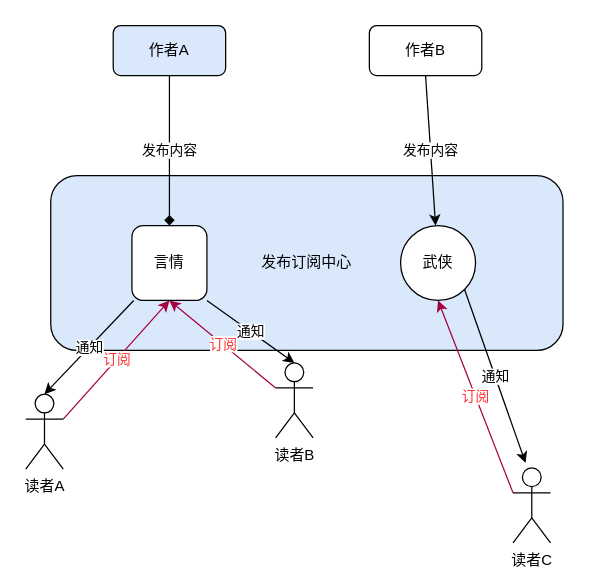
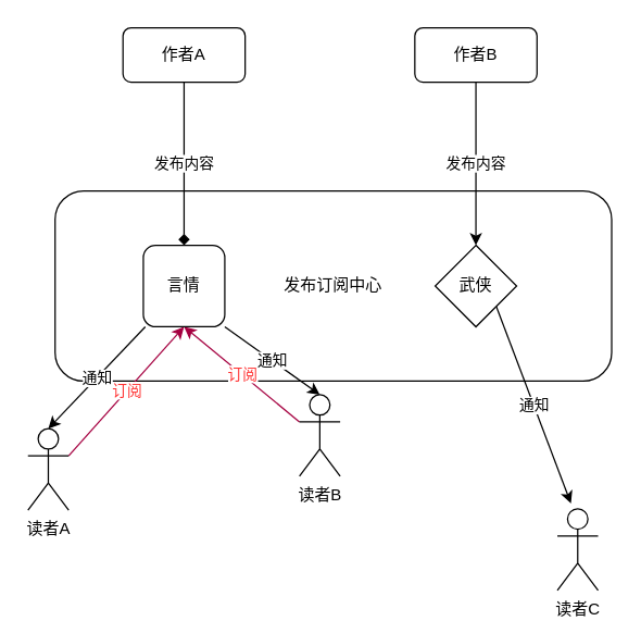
  <mxCell id="0" />
  <mxCell id="1" parent="0" />
  <mxCell id="2" style="edgeStyle=none;html=1;exitX=0.25;exitY=0;exitDx=0;exitDy=0;entryX=0.5;entryY=0;entryDx=0;entryDy=0;" parent="1" source="4" target="14" edge="1"><mxGeometry relative="1" as="geometry" /></mxCell>
  <mxCell id="3" style="edgeStyle=none;html=1;exitX=0.25;exitY=0;exitDx=0;exitDy=0;" parent="1" source="4" target="14" edge="1"><mxGeometry relative="1" as="geometry" /></mxCell>
- <mxCell id="4" value="发布订阅中心" style="rounded=1;whiteSpace=wrap;html=1;fillColor=#dae8fc;" parent="1" vertex="1"><mxGeometry x="40" y="140" width="410" height="140" as="geometry" /></mxCell>
+ <mxCell id="4" value="发布订阅中心" style="rounded=1;whiteSpace=wrap;html=1;" parent="1" vertex="1"><mxGeometry x="40" y="140" width="410" height="140" as="geometry" /></mxCell>
  <mxCell id="5" value="发布内容" style="edgeStyle=none;html=1;entryX=0.5;entryY=0;entryDx=0;entryDy=0;endArrow=diamond;" parent="1" source="6" target="14" edge="1"><mxGeometry relative="1" as="geometry"><mxPoint x="135" y="170" as="targetPoint" /></mxGeometry></mxCell>
- <mxCell id="6" value="作者A" style="rounded=1;whiteSpace=wrap;html=1;fillColor=#dae8fc;" parent="1" vertex="1"><mxGeometry x="90" y="20" width="90" height="40" as="geometry" /></mxCell>
+ <mxCell id="6" value="作者A" style="rounded=1;whiteSpace=wrap;html=1;" parent="1" vertex="1"><mxGeometry x="90" y="20" width="90" height="40" as="geometry" /></mxCell>
  <mxCell id="7" value="订阅" style="edgeStyle=none;html=1;exitX=1;exitY=0.333;exitDx=0;exitDy=0;exitPerimeter=0;entryX=0.5;entryY=1;entryDx=0;entryDy=0;fillColor=#d80073;strokeColor=#A50040;fontColor=#FF3333;" edge="1" parent="1" source="8" target="14"><mxGeometry relative="1" as="geometry" /></mxCell>
  <mxCell id="8" value="读者A" style="shape=umlActor;verticalLabelPosition=bottom;verticalAlign=top;html=1;outlineConnect=0;" parent="1" vertex="1"><mxGeometry x="20" y="315" width="30" height="60" as="geometry" /></mxCell>
- <mxCell id="9" value="订阅" style="edgeStyle=none;html=1;exitX=0;exitY=0.333;exitDx=0;exitDy=0;exitPerimeter=0;entryX=0.5;entryY=1;entryDx=0;entryDy=0;fontColor=#FF3333;fillColor=#d80073;strokeColor=#A50040;" edge="1" parent="1" source="10" target="16"><mxGeometry relative="1" as="geometry" /></mxCell>
  <mxCell id="10" value="读者C" style="shape=umlActor;verticalLabelPosition=bottom;verticalAlign=top;html=1;outlineConnect=0;" parent="1" vertex="1"><mxGeometry x="410" y="374" width="30" height="60" as="geometry" /></mxCell>
  <mxCell id="11" value="订阅" style="edgeStyle=none;html=1;exitX=0;exitY=0.333;exitDx=0;exitDy=0;exitPerimeter=0;entryX=0.5;entryY=1;entryDx=0;entryDy=0;fontColor=#FF3333;fillColor=#d80073;strokeColor=#A50040;" edge="1" parent="1" source="12" target="14"><mxGeometry relative="1" as="geometry" /></mxCell>
  <mxCell id="12" value="读者B" style="shape=umlActor;verticalLabelPosition=bottom;verticalAlign=top;html=1;outlineConnect=0;" parent="1" vertex="1"><mxGeometry x="220" y="290" width="30" height="60" as="geometry" /></mxCell>
  <mxCell id="13" value="通知" style="edgeStyle=none;html=1;entryX=0.5;entryY=0;entryDx=0;entryDy=0;entryPerimeter=0;" parent="1" source="14" target="8" edge="1"><mxGeometry relative="1" as="geometry" /></mxCell>
  <mxCell id="14" value="言情" style="whiteSpace=wrap;html=1;aspect=fixed;rounded=1;" parent="1" vertex="1"><mxGeometry x="105" y="180" width="60" height="60" as="geometry" /></mxCell>
  <mxCell id="15" value="通知" style="edgeStyle=none;html=1;exitX=1;exitY=1;exitDx=0;exitDy=0;" parent="1" source="16" edge="1"><mxGeometry relative="1" as="geometry"><mxPoint x="420" y="370" as="targetPoint" /></mxGeometry></mxCell>
- <mxCell id="16" value="武侠" style="ellipse;whiteSpace=wrap;html=1;aspect=fixed;" parent="1" vertex="1"><mxGeometry x="320" y="180" width="60" height="60" as="geometry" /></mxCell>
+ <mxCell id="16" value="武侠" style="rhombus;whiteSpace=wrap;html=1;aspect=fixed;" parent="1" vertex="1"><mxGeometry x="320" y="180" width="60" height="60" as="geometry" /></mxCell>
  <mxCell id="17" value="发布内容" style="edgeStyle=none;html=1;exitX=0.5;exitY=1;exitDx=0;exitDy=0;" parent="1" source="18" target="16" edge="1"><mxGeometry relative="1" as="geometry"><mxPoint as="offset" /></mxGeometry></mxCell>
- <mxCell id="18" value="作者B" style="rounded=1;whiteSpace=wrap;html=1;" parent="1" vertex="1"><mxGeometry x="295" y="20" width="90" height="40" as="geometry" /></mxCell>
+ <mxCell id="18" value="作者B" style="rounded=1;whiteSpace=wrap;html=1;" parent="1" vertex="1"><mxGeometry x="305" y="20" width="90" height="40" as="geometry" /></mxCell>
  <mxCell id="19" value="通知" style="edgeStyle=none;html=1;entryX=0.5;entryY=0;entryDx=0;entryDy=0;entryPerimeter=0;exitX=1;exitY=1;exitDx=0;exitDy=0;" parent="1" source="14" target="12" edge="1"><mxGeometry relative="1" as="geometry"><mxPoint x="140.002" y="239.996" as="sourcePoint" /><mxPoint x="240.52" y="368.11" as="targetPoint" /></mxGeometry></mxCell>
